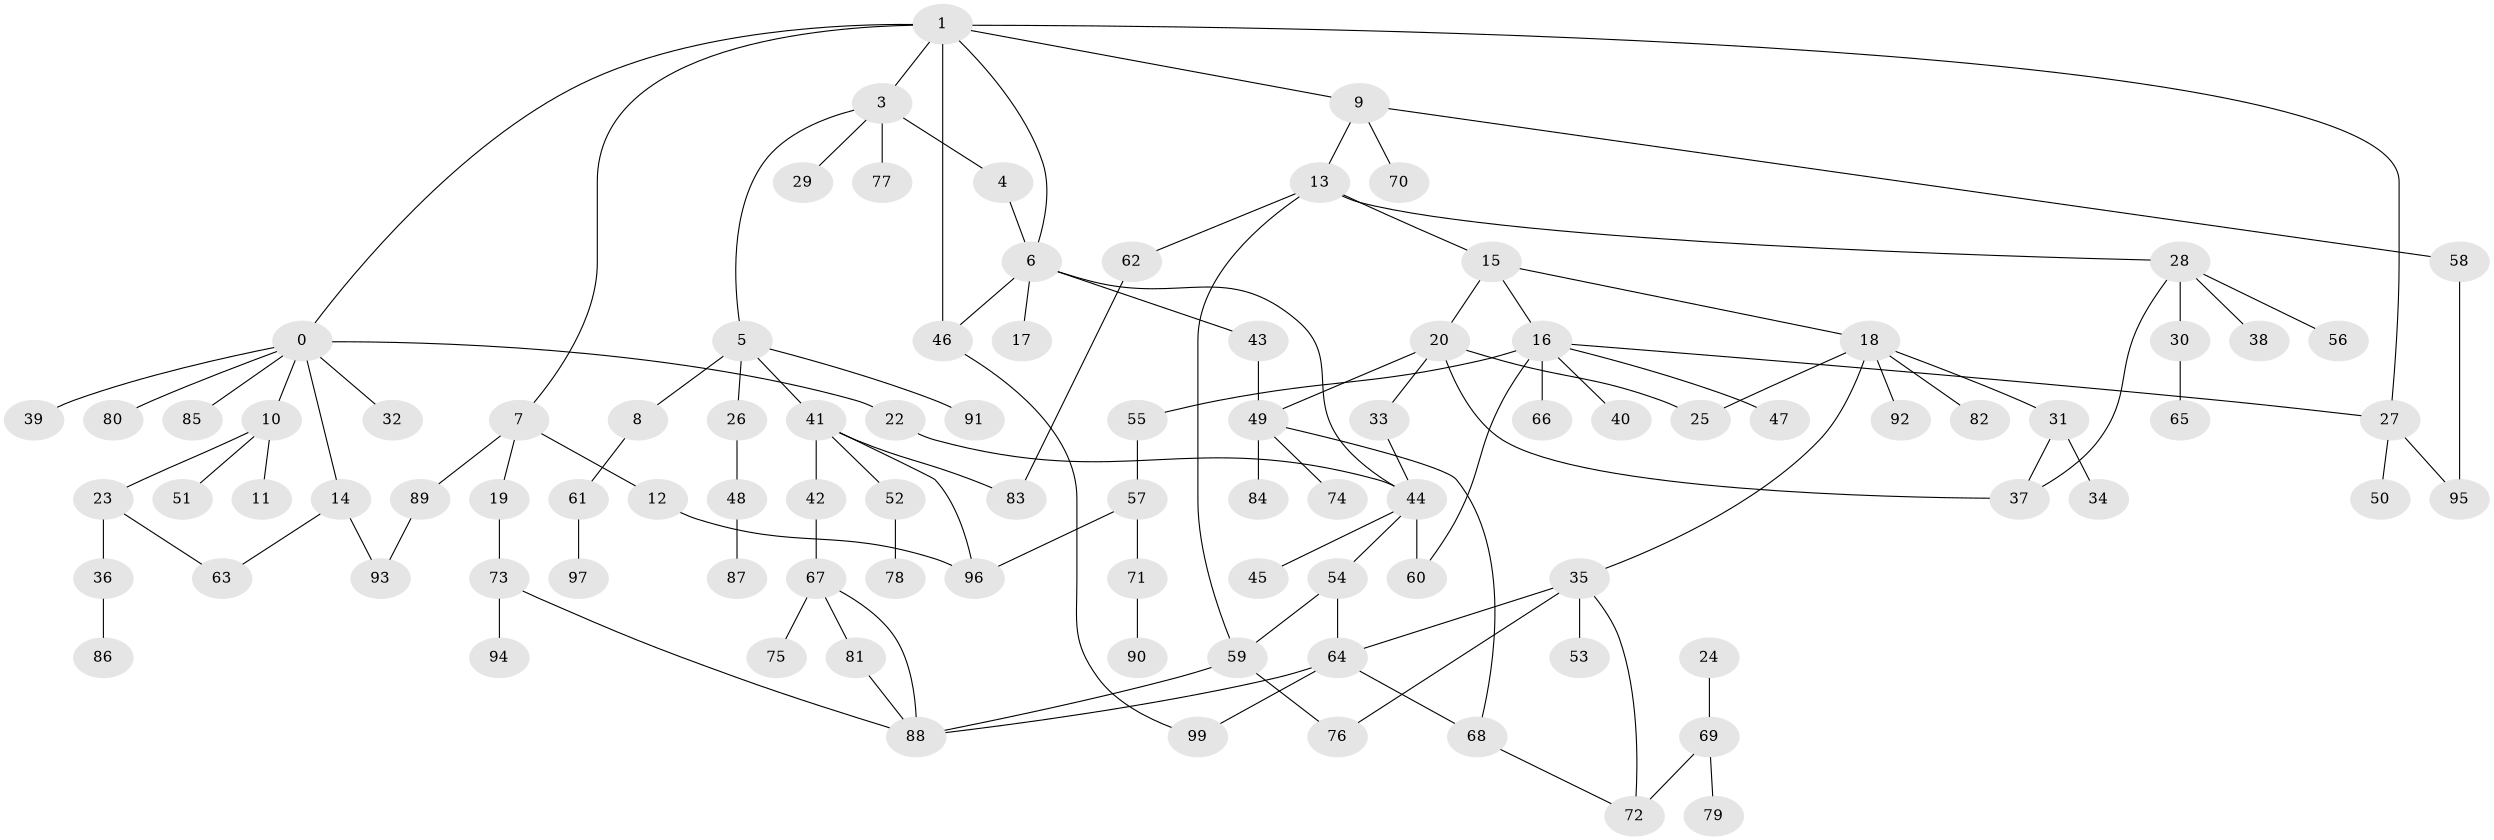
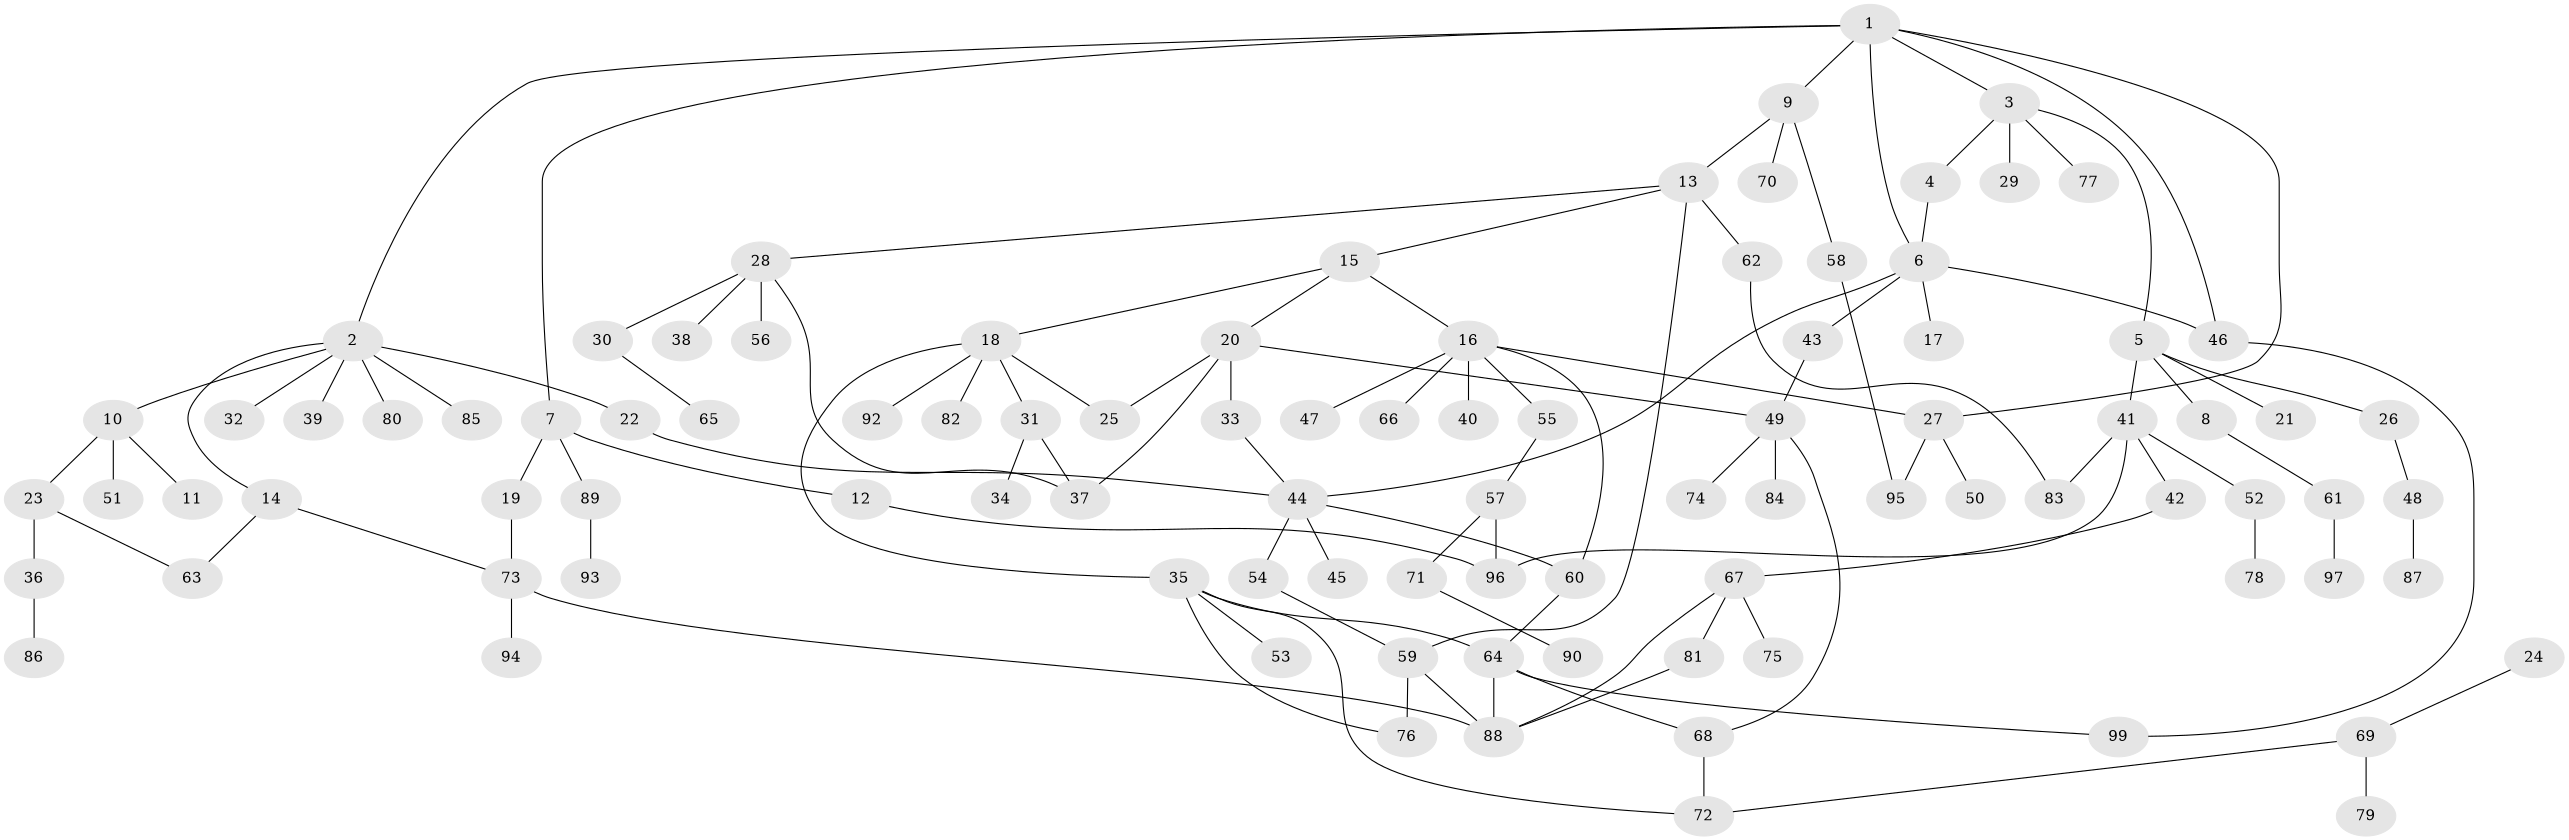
  graph {
    node [color=gray90 style=filled]
    1
-   2 [label=0]
+   2
    3
    6
    7
    9
    27
    46
    10
    14
    22
    32
    39
    80
    85
    4
    5
    29
    77
    17
    43
    44
    12
    19
    89
    13
    58
    70
    50
    95
    n31 [label=99]
    11
    23
    51
    63
    93
    8
-   21 [label=91]
+   21
    26
    41
    61
    48
    96
    42
    52
    83
    49
    60
    45
    54
    73
    97
    15
    28
    59
    62
    36
    16
    18
    20
    37
    30
    38
    56
    76
    88
    40
    47
    55
    66
    25
    31
    35
    82
    92
    33
    57
    64
    34
    53
    72
    94
    68
    74
    84
    24
    69
    86
    79
    87
    65
    67
    78
    75
    81
    71
    90
    1 -- 2
    1 -- 3
    1 -- 6
    1 -- 7
    1 -- 9
    1 -- 27
    1 -- 46
    2 -- 10
    2 -- 14
    2 -- 22
    2 -- 32
    2 -- 39
    2 -- 80
    2 -- 85
    3 -- 4
    3 -- 5
    3 -- 29
    3 -- 77
    6 -- 46
    6 -- 17
    6 -- 43
    6 -- 44
    7 -- 12
    7 -- 19
    7 -- 89
    9 -- 13
    9 -- 58
    9 -- 70
    27 -- 50
    27 -- 95
    46 -- n31
    10 -- 11
    10 -- 23
    10 -- 51
    14 -- 63
-   14 -- 93
+   14 -- 73
    22 -- 44
    4 -- 6
    5 -- 8
    5 -- 21
    5 -- 26
    5 -- 41
    43 -- 49
    44 -- 60
    44 -- 45
    44 -- 54
    12 -- 96
    19 -- 73
    89 -- 93
    13 -- 15
    13 -- 28
    13 -- 59
    13 -- 62
    58 -- 95
    23 -- 63
    23 -- 36
    8 -- 61
    26 -- 48
    41 -- 96
    41 -- 42
    41 -- 52
    41 -- 83
    61 -- 97
    48 -- 87
    42 -- 67
    52 -- 78
    49 -- 68
    49 -- 74
    49 -- 84
-   54 -- 64
+   60 -- 64
    54 -- 59
    73 -- 88
    73 -- 94
    15 -- 16
    15 -- 18
    15 -- 20
    28 -- 37
    28 -- 30
    28 -- 38
    28 -- 56
    59 -- 76
    59 -- 88
    62 -- 83
    36 -- 86
    16 -- 27
    16 -- 60
    16 -- 40
    16 -- 47
    16 -- 55
    16 -- 66
    18 -- 25
    18 -- 31
    18 -- 35
    18 -- 82
    18 -- 92
    20 -- 49
    20 -- 37
    20 -- 25
    20 -- 33
    30 -- 65
    55 -- 57
    31 -- 37
    31 -- 34
    35 -- 76
    35 -- 64
    35 -- 53
    35 -- 72
    33 -- 44
    57 -- 96
    57 -- 71
    64 -- n31
    64 -- 88
    64 -- 68
    68 -- 72
    24 -- 69
    69 -- 72
    69 -- 79
    67 -- 88
    67 -- 75
    67 -- 81
    81 -- 88
    71 -- 90
  }
